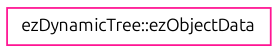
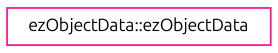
  digraph {
    rankdir=TB
    fontname=Ubuntu
-   n1 [color=deeppink fillcolor=white fontname=Ubuntu fontsize=10 height=0.2 label="ezDynamicTree::ezObjectData" shape=record style=filled width=0.4]
+   n1 [color=deeppink fillcolor=white fontname=Ubuntu fontsize=10 height=0.2 label="ezObjectData::ezObjectData" shape=record style=filled width=0.4]
  }
